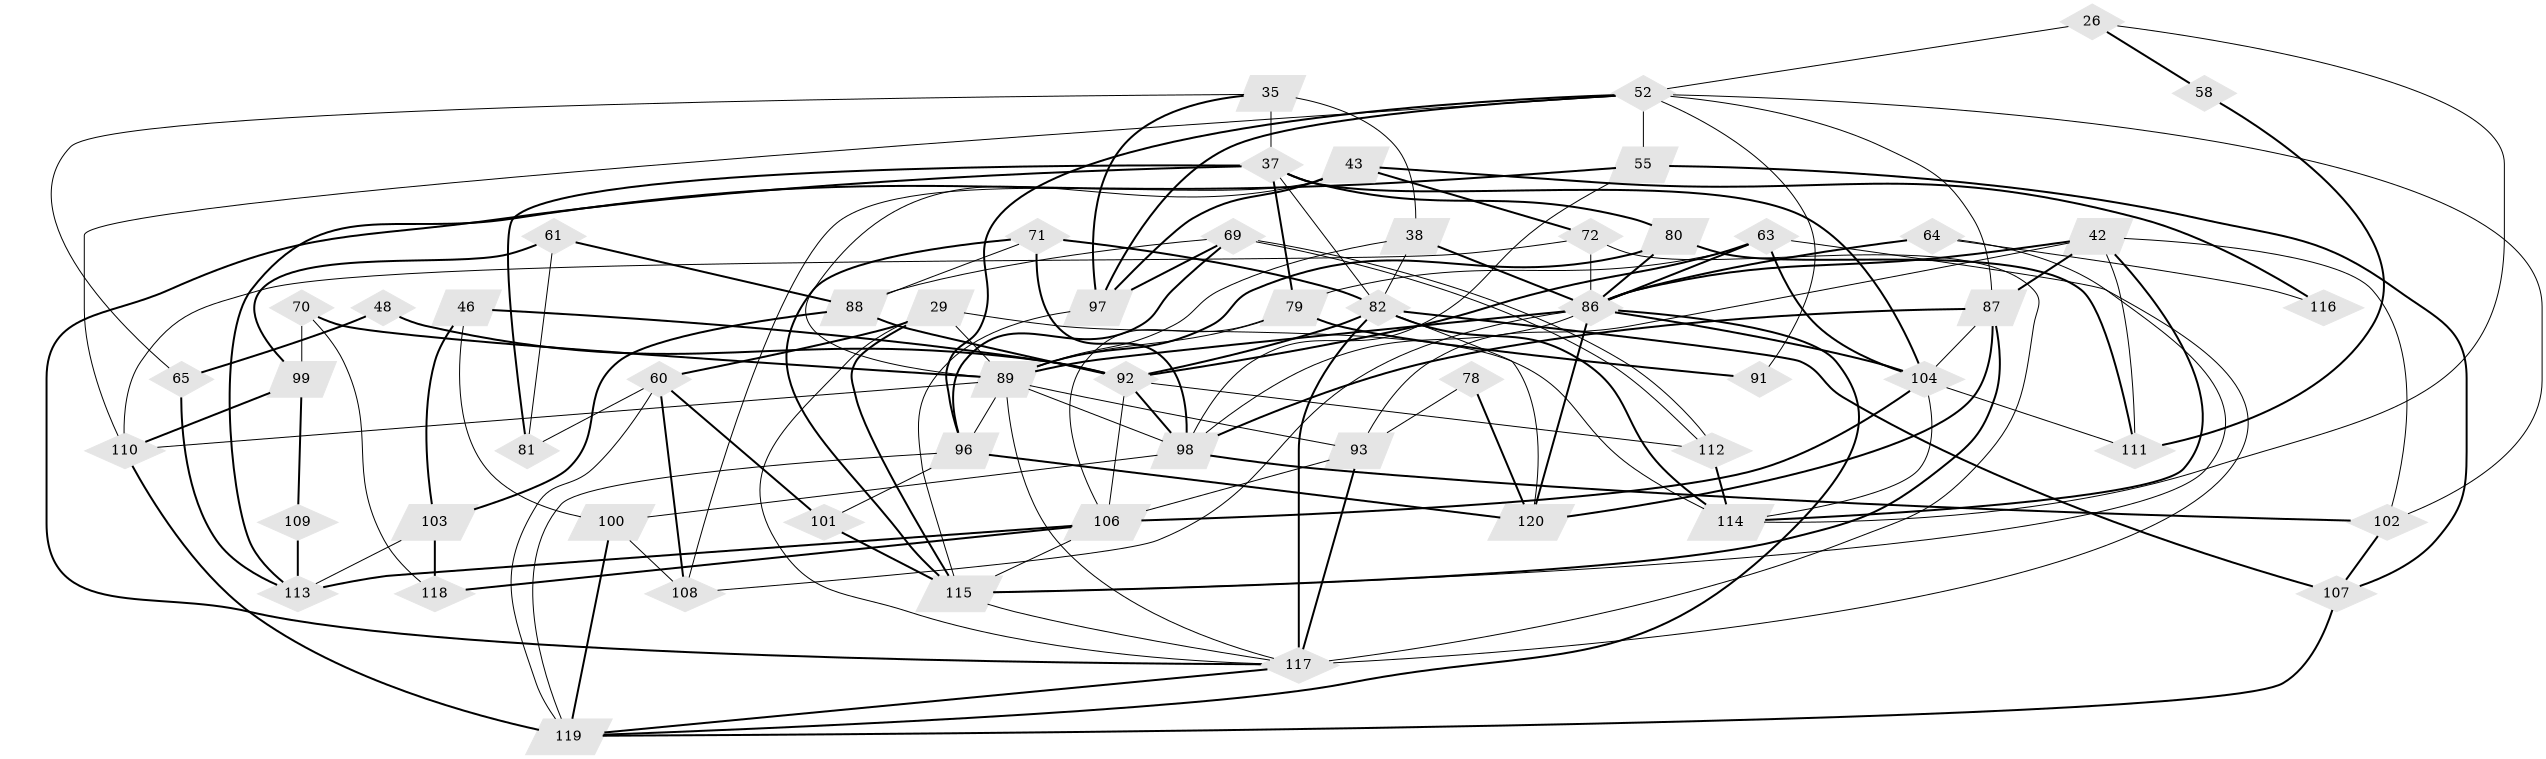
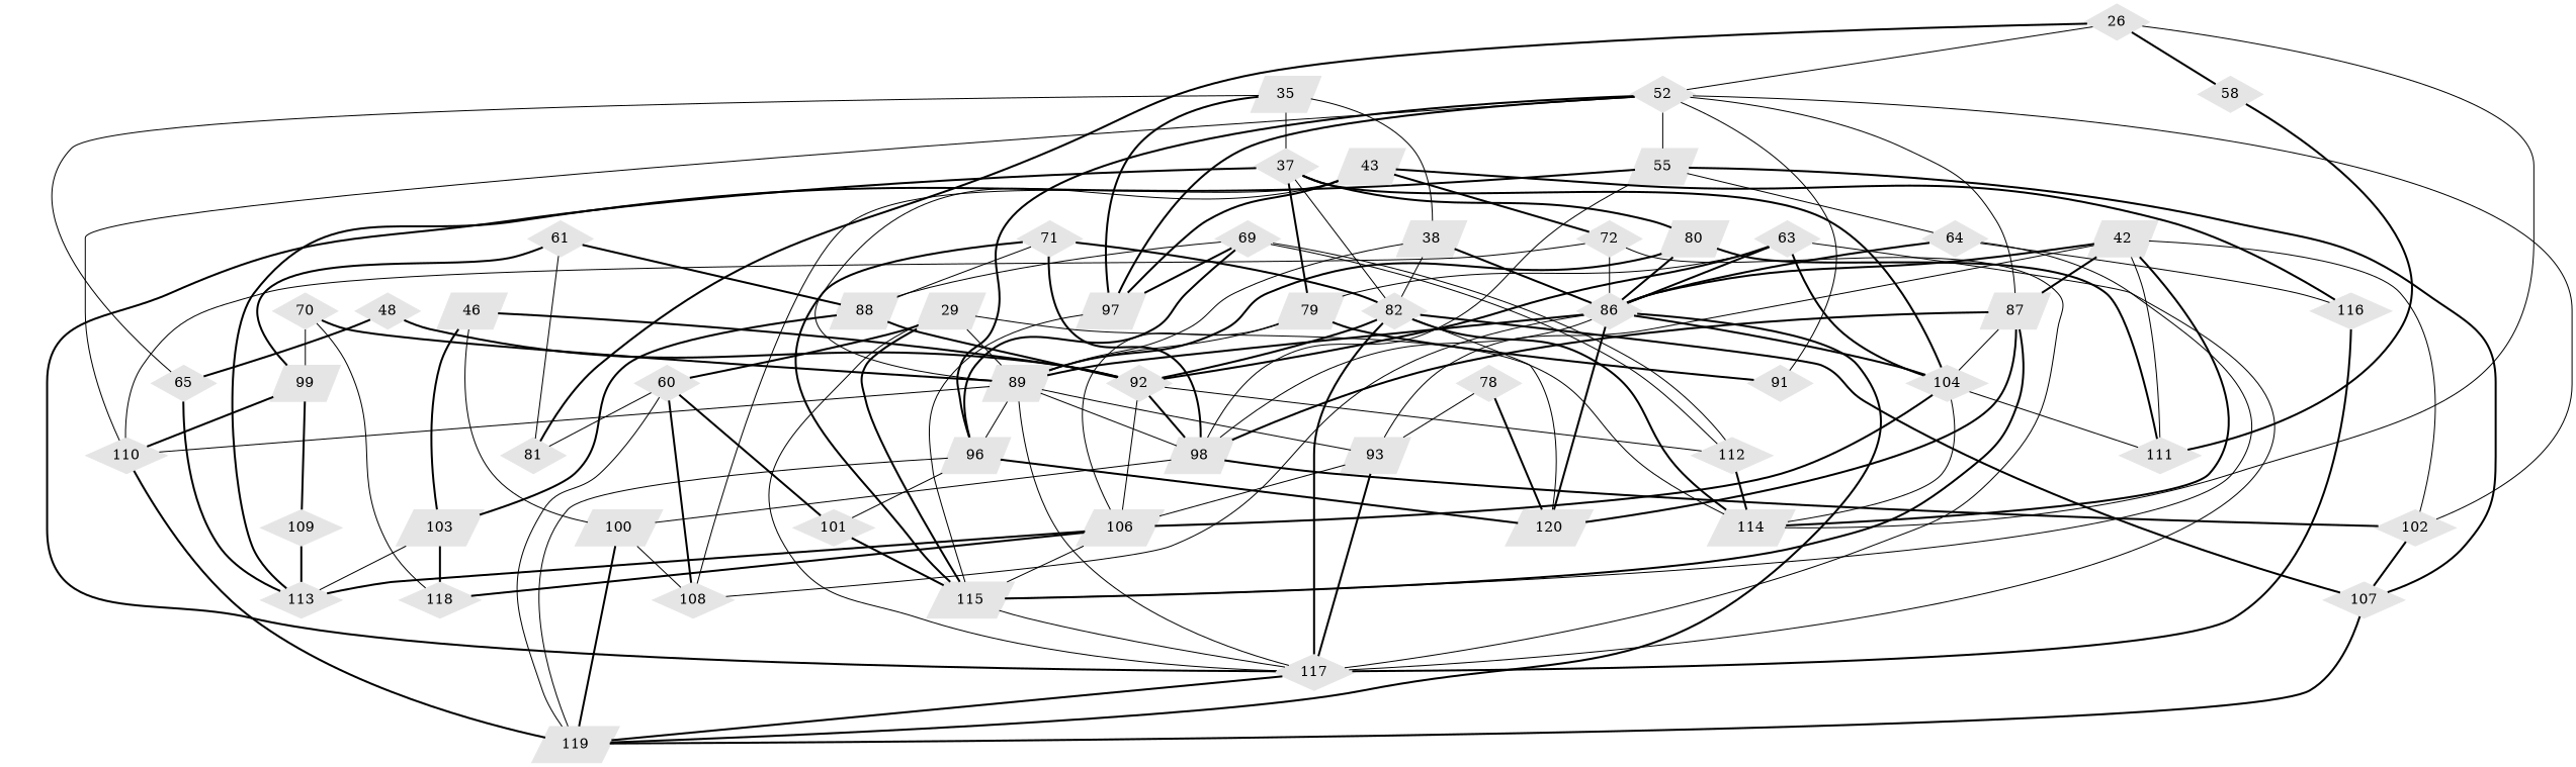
  graph {
    node [color=gray90 shape=diamond style=filled]
    edge [style=bold]
    37 [super="+24"]
    117 [super="+34+76+66+77"]
    79 [shape=parallelogram]
    80 [shape=parallelogram super="+20"]
    82 [super="+40+39+50"]
    104 [super="+8+74"]
    115 [shape=parallelogram super="+22+105"]
    97 [shape=parallelogram super="+33"]
    110 [super="+94+73"]
    119 [shape=parallelogram super="+68"]
    26
    52
    58
    81
    114 [shape=parallelogram super="+32"]
    87 [shape=parallelogram super="+16"]
    102
    55 [shape=parallelogram super="+51"]
    91
    96 [shape=parallelogram super="+59+90"]
    111 [super="+62"]
    29 [shape=parallelogram super="+14"]
    60
    89 [shape=parallelogram super="+67+75"]
    108
    101
    93 [shape=parallelogram super="+56"]
    98 [shape=parallelogram super="+41"]
    35 [shape=parallelogram super="+6"]
    38 [shape=parallelogram]
    65
    86 [super="+85+84"]
    113
    106 [shape=parallelogram super="+36"]
    92 [super="+10+4"]
    107 [super="+95"]
    120 [shape=parallelogram super="+2"]
    42 [shape=parallelogram super="+3+28"]
    43 [shape=parallelogram super="+31"]
    72
    116 [super="+17"]
    112
    46 [shape=parallelogram]
    100 [shape=parallelogram super="+83"]
    103 [shape=parallelogram]
    118
    48
    64
    109
    61
    88 [shape=parallelogram]
    99 [shape=parallelogram]
    63 [super="+23+53"]
    69
    70
    71
    78
    37 -- 117
    37 -- 79
    37 -- 80
    37 -- 82 [style=solid]
    37 -- 104 [weight=2]
    117 -- 119
    79 -- 91
    79 -- 89 [style=solid]
    79 -- 106 [style=solid]
    80 -- 111
    80 -- 89
    80 -- 86 [weight=2]
    82 -- 117
    82 -- 114
    82 -- 92 [weight=2]
    82 -- 107 [weight=2]
    82 -- 120 [style=solid]
    104 -- 114 [style=solid]
    104 -- 111 [style=solid]
    104 -- 106 [weight=2]
    115 -- 117 [style=solid]
    97 -- 115 [style=solid]
    110 -- 119
    26 -- 52 [style=solid]
    26 -- 58
-   37 -- 81
+   26 -- 81
    26 -- 114 [style=solid]
    52 -- 97 [weight=2]
    52 -- 110 [style=solid]
    52 -- 87 [style=solid]
    52 -- 102 [style=solid]
    52 -- 55 [style=solid]
    52 -- 91 [style=solid]
    52 -- 96
    58 -- 111
    87 -- 104 [style=solid]
    87 -- 115
    87 -- 98
    87 -- 120
    102 -- 107
    55 -- 98 [style=solid]
    55 -- 113
    55 -- 107
+   55 -- 64 [style=solid]
    96 -- 119 [style=solid weight=2]
    96 -- 101 [style=solid]
    96 -- 120
    29 -- 117 [style=solid]
    29 -- 115 [weight=2]
    29 -- 114 [style=solid]
    29 -- 60
    29 -- 89 [style=solid weight=3]
    60 -- 119 [style=solid]
    60 -- 81 [style=solid]
    60 -- 108
    60 -- 101
    89 -- 117 [style=solid weight=2]
    89 -- 110 [style=solid weight=3]
    89 -- 96 [style=solid]
    89 -- 93 [style=solid]
    89 -- 98 [style=solid]
    101 -- 115
    93 -- 117 [weight=3]
    93 -- 106 [style=solid weight=2]
    98 -- 102
    98 -- 100 [style=solid weight=2]
    35 -- 37 [style=solid]
    35 -- 97
    35 -- 38 [style=solid weight=2]
    35 -- 65 [style=solid]
    38 -- 82 [style=solid]
    38 -- 89 [style=solid]
    38 -- 86
    65 -- 113
    86 -- 104
    86 -- 119
    86 -- 89 [weight=2]
    86 -- 108 [style=solid]
    86 -- 98 [style=solid]
    86 -- 120
    106 -- 115 [style=solid weight=2]
    106 -- 113
    106 -- 118
    92 -- 98
    92 -- 106 [style=solid]
    92 -- 112 [style=solid]
    107 -- 119
    42 -- 114
    42 -- 87
    42 -- 102 [style=solid]
    42 -- 111 [style=solid weight=2]
    42 -- 93 [style=solid]
    42 -- 86 [weight=2]
    43 -- 97
    43 -- 89 [style=solid]
    43 -- 108 [style=solid]
    43 -- 72 [weight=2]
    43 -- 116
    72 -- 117 [style=solid]
    72 -- 110 [style=solid]
    72 -- 86 [style=solid weight=2]
+   116 -- 117
    112 -- 114
    46 -- 92 [weight=2]
    46 -- 100 [style=solid]
    46 -- 103
    100 -- 119
    100 -- 108 [style=solid]
    103 -- 113 [style=solid]
    103 -- 118
    48 -- 65
    48 -- 92 [weight=2]
    64 -- 115 [style=solid]
    64 -- 86
    64 -- 116 [style=solid weight=2]
    109 -- 113
    61 -- 81 [style=solid]
    61 -- 88
    61 -- 99
    88 -- 92
    88 -- 103
    99 -- 110
    99 -- 109
    63 -- 117 [style=solid]
    63 -- 79 [style=solid]
    63 -- 104 [weight=2]
    63 -- 86
    63 -- 92
    69 -- 97
    69 -- 96
    69 -- 112 [style=solid]
    69 -- 112 [style=solid]
    69 -- 88 [style=solid]
    70 -- 89
    70 -- 118 [style=solid]
    70 -- 99 [style=solid]
    71 -- 82 [weight=2]
    71 -- 115
    71 -- 98
    71 -- 88 [style=solid]
    78 -- 93 [style=solid]
    78 -- 120
  }
